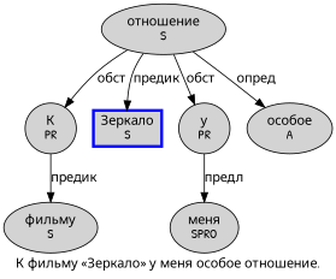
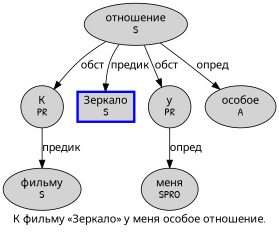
  digraph {
    fontname="Patrick Hand"
    label="К фильму «Зеркало» у меня особое отношение."
    node [fillcolor=lightgray fontname="Patrick Hand" penwidth=1 shape=ellipse style=filled]
    edge [fontname="Patrick Hand"]
    n1 [label="К\nPR"]
    n2 [label="фильму\nS"]
    n3 [color=blue label="Зеркало\nS" penwidth=3 shape=box]
    n4 [label="у\nPR"]
    n5 [label="меня\nSPRO"]
    n6 [label="особое\nA"]
    n7 [label="отношение\nS"]
    n1 -> n2 [label="предик"]
-   n4 -> n5 [label="предл"]
+   n4 -> n5 [label="опред"]
    n7 -> n1 [label="обст"]
    n7 -> n3 [label="предик"]
    n7 -> n4 [label="обст"]
    n7 -> n6 [label="опред"]
  }
